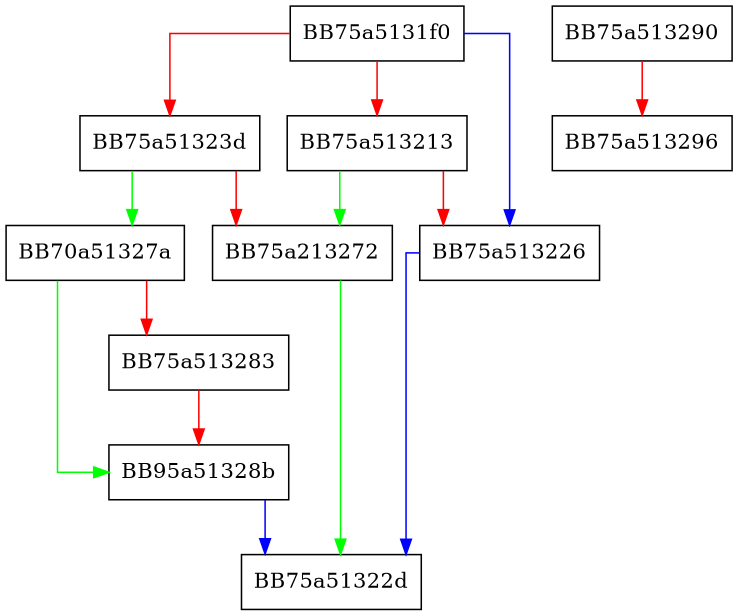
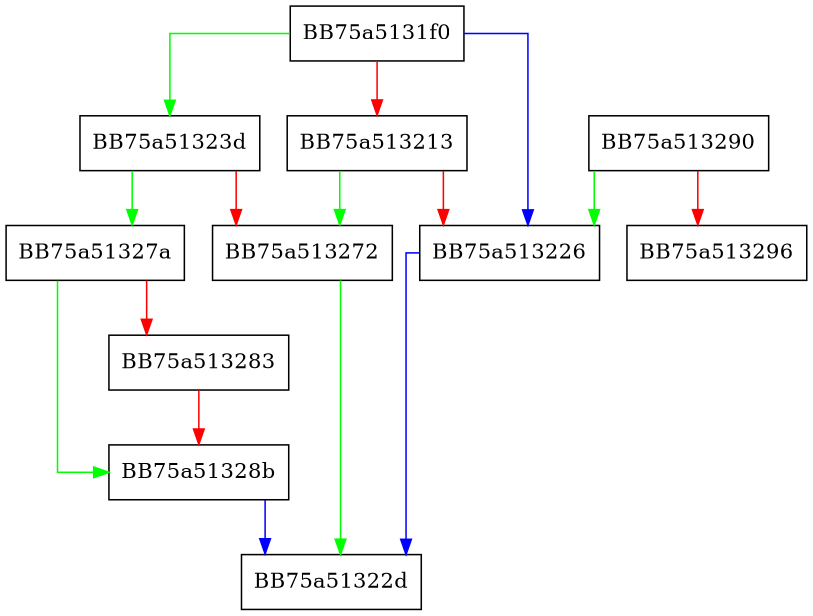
  digraph {
    splines=ortho
    node [shape=box]
    edge [color=green]
    BB75a5131f0
    BB75a51323d
    BB75a513213
    BB75a513226
-   BB75a51327a [label=BB70a51327a]
-   BB75a513272 [label=BB75a213272]
-   BB75a51328b [label=BB95a51328b]
+   BB75a51327a
+   BB75a513272
+   BB75a51328b
    BB75a513283
    BB75a51322d
    BB75a513290
    BB75a513296
-   BB75a5131f0 -> BB75a51323d [color=red]
+   BB75a5131f0 -> BB75a51323d
    BB75a5131f0 -> BB75a513213 [color=red]
    BB75a5131f0 -> BB75a513226 [color=blue]
    BB75a51323d -> BB75a51327a
    BB75a51323d -> BB75a513272 [color=red]
    BB75a513213 -> BB75a513226 [color=red]
    BB75a513213 -> BB75a513272
    BB75a513226 -> BB75a51322d [color=blue]
    BB75a51327a -> BB75a51328b
    BB75a51327a -> BB75a513283 [color=red]
    BB75a513272 -> BB75a51322d
    BB75a51328b -> BB75a51322d [color=blue]
    BB75a513283 -> BB75a51328b [color=red]
+   BB75a513290 -> BB75a513226
    BB75a513290 -> BB75a513296 [color=red]
  }
